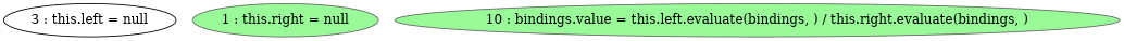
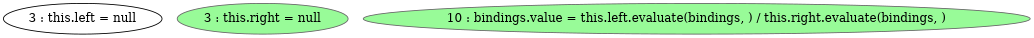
  digraph {
    node [style=filled fillcolor=palegreen color=gray40]
    "3 : this.left = null" [fillcolor=white color=black]
-   "3 : this.right = null" [label="1 : this.right = null"]
+   "3 : this.right = null"
    "10 : bindings.value = this.left.evaluate(bindings, ) / this.right.evaluate(bindings, )"
  }
